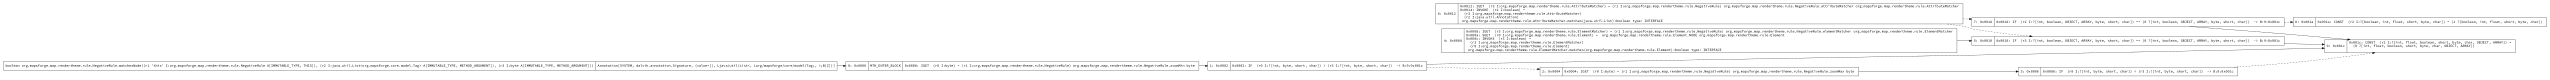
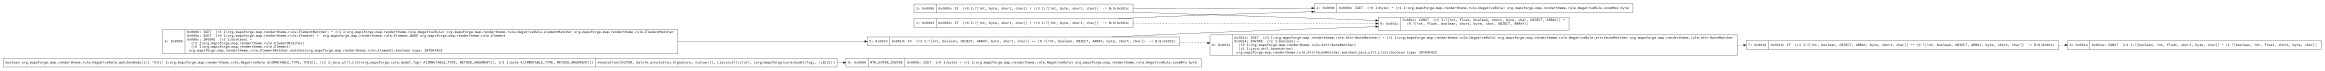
  digraph {
    fontname="Source Code Pro"
    rankdir=LR
    node [fontname="Source Code Pro" shape=record]
    edge [fontname="Source Code Pro"]
-   n1 [label="{0\:\ 0x0000|MTH_ENTER_BLOCK\l|0x0000: IGET  (r0 I:byte) = (r1 I:org.mapsforge.map.rendertheme.rule.NegativeRule) org.mapsforge.map.rendertheme.rule.NegativeRule.zoomMin byte \l}"]
+   n1 [label="{0\:\ 0x0000|MTH_ENTER_INVOKE\l|0x0000: IGET  (r0 I:byte) = (r1 I:org.mapsforge.map.rendertheme.rule.NegativeRule) org.mapsforge.map.rendertheme.rule.NegativeRule.zoomMin byte \l}"]
    n2 [label="{1\:\ 0x0002|0x0002: IF  (r0 I:?[int, byte, short, char]) \> (r3 I:?[int, byte, short, char])  \-\> B:9:0x001c \l}"]
    n3 [label="{2\:\ 0x0004|0x0004: IGET  (r0 I:byte) = (r1 I:org.mapsforge.map.rendertheme.rule.NegativeRule) org.mapsforge.map.rendertheme.rule.NegativeRule.zoomMax byte \l}"]
    n4 [label="{9\:\ 0x001c|0x001c: CONST  (r2 I:?[int, float, boolean, short, byte, char, OBJECT, ARRAY]) = \l  (0 ?[int, float, boolean, short, byte, char, OBJECT, ARRAY])\l \l}"]
    n5 [label="{3\:\ 0x0006|0x0006: IF  (r0 I:?[int, byte, short, char]) \< (r3 I:?[int, byte, short, char])  \-\> B:9:0x001c \l}"]
    n6 [label="{4\:\ 0x0008|0x0008: IGET  (r3 I:org.mapsforge.map.rendertheme.rule.ElementMatcher) = (r1 I:org.mapsforge.map.rendertheme.rule.NegativeRule) org.mapsforge.map.rendertheme.rule.NegativeRule.elementMatcher org.mapsforge.map.rendertheme.rule.ElementMatcher \l0x000a: SGET  (r0 I:org.mapsforge.map.rendertheme.rule.Element) =  org.mapsforge.map.rendertheme.rule.Element.NODE org.mapsforge.map.rendertheme.rule.Element \l0x000c: INVOKE  (r3 I:boolean) = \l  (r3 I:org.mapsforge.map.rendertheme.rule.ElementMatcher)\l  (r0 I:org.mapsforge.map.rendertheme.rule.Element)\l org.mapsforge.map.rendertheme.rule.ElementMatcher.matches(org.mapsforge.map.rendertheme.rule.Element):boolean type: INTERFACE \l}"]
    n7 [label="{5\:\ 0x0010|0x0010: IF  (r3 I:?[int, boolean, OBJECT, ARRAY, byte, short, char]) == (0 ?[int, boolean, OBJECT, ARRAY, byte, short, char])  \-\> B:9:0x001c \l}"]
    n8 [label="{6\:\ 0x0012|0x0012: IGET  (r3 I:org.mapsforge.map.rendertheme.rule.AttributeMatcher) = (r1 I:org.mapsforge.map.rendertheme.rule.NegativeRule) org.mapsforge.map.rendertheme.rule.NegativeRule.attributeMatcher org.mapsforge.map.rendertheme.rule.AttributeMatcher \l0x0014: INVOKE  (r2 I:boolean) = \l  (r3 I:org.mapsforge.map.rendertheme.rule.AttributeMatcher)\l  (r2 I:java.util.Annotation)\l org.mapsforge.map.rendertheme.rule.AttributeMatcher.matches(java.util.List):boolean type: INTERFACE \l}"]
    n9 [label="{7\:\ 0x0018|0x0018: IF  (r2 I:?[int, boolean, OBJECT, ARRAY, byte, short, char]) == (0 ?[int, boolean, OBJECT, ARRAY, byte, short, char])  \-\> B:9:0x001c \l}"]
    n10 [label="{8\:\ 0x001a|0x001a: CONST  (r2 I:?[boolean, int, float, short, byte, char]) = (1 ?[boolean, int, float, short, byte, char]) \l}"]
    n11 [label="{boolean org.mapsforge.map.rendertheme.rule.NegativeRule.matchesNode((r1 'this' I:org.mapsforge.map.rendertheme.rule.NegativeRule A[IMMUTABLE_TYPE, THIS]), (r2 I:java.util.List\<org.mapsforge.core.model.Tag\> A[IMMUTABLE_TYPE, METHOD_ARGUMENT]), (r3 I:byte A[IMMUTABLE_TYPE, METHOD_ARGUMENT]))  | Annotation[SYSTEM, dalvik.annotation.Signature, \{value=[(, Ljava\/util\/List\<, Lorg\/mapsforge\/core\/model\/Tag;, \>;B)Z]\}]\l}"]
-   n1 -> n2
-   n2 -> n3 [style=dashed]
-   n2 -> n4
-   n3 -> n5
-   n5 -> n4 [style=dashed]
+   n2 -> n3 [style=solid]
+   n2 -> n4 [style=dashed]
+   n5 -> n3
+   n5 -> n4
    n6 -> n7
    n7 -> n4
-   n8 -> n7 [style=dashed]
+   n7 -> n8 [style=dashed]
    n8 -> n9 [style=dashed]
-   n9 -> n4
    n9 -> n10 [style=dashed]
    n11 -> n1
  }
